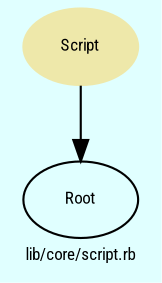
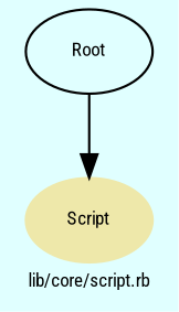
  digraph {
    bgcolor=lightcyan1
    compound=true
    fontname="Roboto Condensed"
    fontsize=8
    label="lib/core/script.rb"
    node [fontname="Roboto Condensed" fontsize=8]
    n1 [color=palegoldenrod fontcolor=black label=Script shape=ellipse style=filled]
    n2 [color=black label=Root]
-   n1 -> n2 [fontname="Roboto Condensed"]
+   n2 -> n1 [fontname="Roboto Condensed"]
  }
